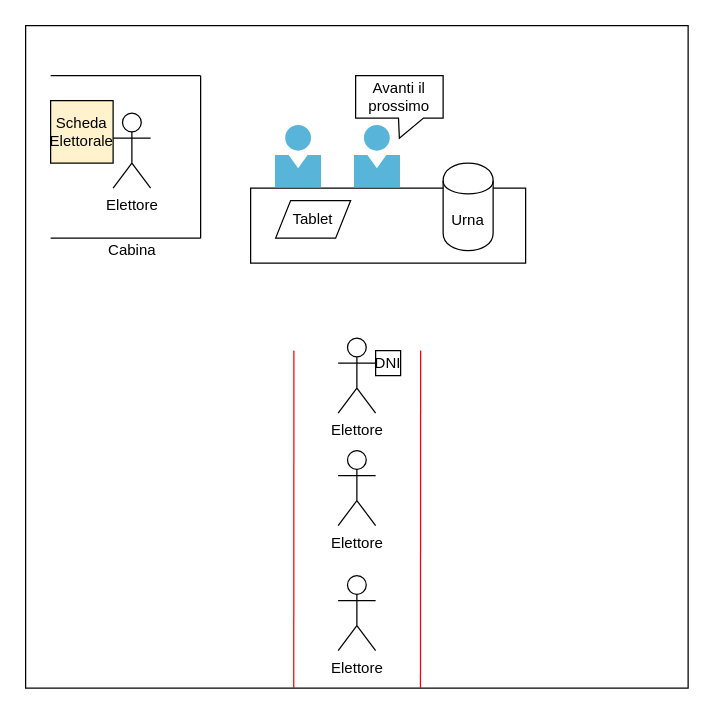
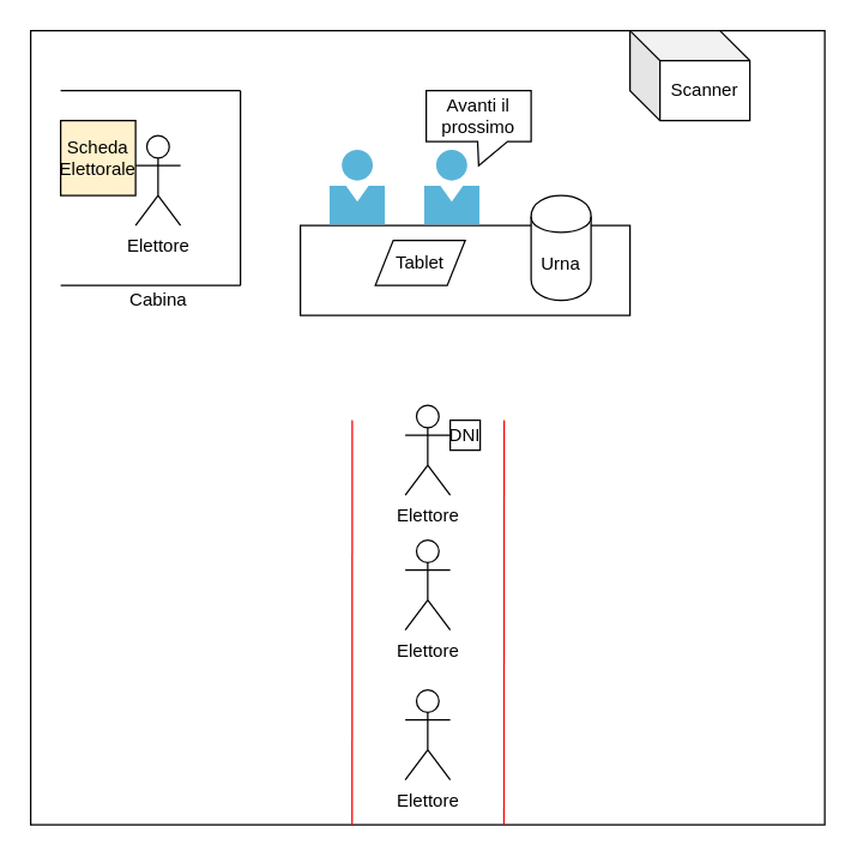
  <mxCell id="0" />
  <mxCell id="1" parent="0" />
  <mxCell id="2" value="" style="whiteSpace=wrap;html=1;aspect=fixed;fillColor=#FFFFFF;" parent="1" vertex="1"><mxGeometry x="20" y="20" width="530" height="530" as="geometry" /></mxCell>
  <mxCell id="3" value="" style="rounded=0;whiteSpace=wrap;html=1;" parent="1" vertex="1"><mxGeometry x="200" y="150" width="220" height="60" as="geometry" /></mxCell>
  <mxCell id="4" value="Elettore" style="shape=umlActor;verticalLabelPosition=bottom;labelBackgroundColor=#ffffff;verticalAlign=top;html=1;" parent="1" vertex="1"><mxGeometry x="270" y="270" width="30" height="60" as="geometry" /></mxCell>
  <mxCell id="5" value="Elettore" style="shape=umlActor;verticalLabelPosition=bottom;labelBackgroundColor=#ffffff;verticalAlign=top;html=1;" parent="1" vertex="1"><mxGeometry x="90" y="90" width="30" height="60" as="geometry" /></mxCell>
  <mxCell id="6" value="Cabina" style="text;html=1;strokeColor=none;fillColor=none;align=center;verticalAlign=middle;whiteSpace=wrap;rounded=0;" parent="1" vertex="1"><mxGeometry x="72.5" y="190" width="65" height="20" as="geometry" /></mxCell>
  <mxCell id="7" value="" style="endArrow=none;html=1;" parent="1" edge="1"><mxGeometry width="50" height="50" relative="1" as="geometry"><mxPoint x="40" y="60" as="sourcePoint" /><mxPoint x="160" y="60" as="targetPoint" /></mxGeometry></mxCell>
  <mxCell id="8" value="" style="endArrow=none;html=1;" parent="1" edge="1"><mxGeometry width="50" height="50" relative="1" as="geometry"><mxPoint x="40" y="190" as="sourcePoint" /><mxPoint x="160" y="190" as="targetPoint" /></mxGeometry></mxCell>
  <mxCell id="9" value="" style="endArrow=none;html=1;" parent="1" edge="1"><mxGeometry width="50" height="50" relative="1" as="geometry"><mxPoint x="160" y="190" as="sourcePoint" /><mxPoint x="160" y="60" as="targetPoint" /></mxGeometry></mxCell>
- <mxCell id="11" value="Tablet" style="shape=parallelogram;perimeter=parallelogramPerimeter;whiteSpace=wrap;html=1;" parent="1" vertex="1"><mxGeometry x="220" y="160" width="60" height="30" as="geometry" /></mxCell>
+ <mxCell id="10" value="Scanner" style="shape=cube;whiteSpace=wrap;html=1;boundedLbl=1;backgroundOutline=1;darkOpacity=0.05;darkOpacity2=0.1;" parent="1" vertex="1"><mxGeometry x="420" y="20" width="80" height="60" as="geometry" /></mxCell>
+ <mxCell id="11" value="Tablet" style="shape=parallelogram;perimeter=parallelogramPerimeter;whiteSpace=wrap;html=1;" parent="1" vertex="1"><mxGeometry x="250" y="160" width="60" height="30" as="geometry" /></mxCell>
  <mxCell id="12" value="Elettore" style="shape=umlActor;verticalLabelPosition=bottom;labelBackgroundColor=#ffffff;verticalAlign=top;html=1;outlineConnect=0;" parent="1" vertex="1"><mxGeometry x="270" y="360" width="30" height="60" as="geometry" /></mxCell>
  <mxCell id="13" value="Elettore" style="shape=umlActor;verticalLabelPosition=bottom;labelBackgroundColor=#ffffff;verticalAlign=top;html=1;" parent="1" vertex="1"><mxGeometry x="270" y="460" width="30" height="60" as="geometry" /></mxCell>
  <mxCell id="14" value="Avanti il prossimo" style="shape=callout;whiteSpace=wrap;html=1;perimeter=calloutPerimeter;size=16;position=0.49;" parent="1" vertex="1"><mxGeometry x="284" y="60" width="70" height="50" as="geometry" /></mxCell>
  <mxCell id="15" value="Scheda Elettorale" style="whiteSpace=wrap;html=1;aspect=fixed;fillColor=#fff2cc;" parent="1" vertex="1"><mxGeometry x="40" y="80" width="50" height="50" as="geometry" /></mxCell>
  <mxCell id="16" value="Urna" style="shape=cylinder;whiteSpace=wrap;html=1;boundedLbl=1;backgroundOutline=1;" parent="1" vertex="1"><mxGeometry x="354" y="130" width="40" height="70" as="geometry" /></mxCell>
  <mxCell id="17" value="" style="aspect=fixed;html=1;points=[];align=center;image;fontSize=12;image=img/lib/mscae/Person.svg;" parent="1" vertex="1"><mxGeometry x="220" y="100" width="37" height="50" as="geometry" /></mxCell>
  <mxCell id="18" value="" style="aspect=fixed;html=1;points=[];align=center;image;fontSize=12;image=img/lib/mscae/Person.svg;" parent="1" vertex="1"><mxGeometry x="283" y="100" width="37" height="50" as="geometry" /></mxCell>
  <mxCell id="19" value="" style="endArrow=none;html=1;exitX=0.596;exitY=1;exitDx=0;exitDy=0;exitPerimeter=0;fillColor=#FF0000;strokeColor=#FF0000;" parent="1" source="2" edge="1"><mxGeometry width="50" height="50" relative="1" as="geometry"><mxPoint x="330" y="330" as="sourcePoint" /><mxPoint x="336" y="280" as="targetPoint" /></mxGeometry></mxCell>
  <mxCell id="20" value="" style="endArrow=none;html=1;exitX=0.596;exitY=1;exitDx=0;exitDy=0;exitPerimeter=0;strokeColor=#FF0000;" parent="1" edge="1"><mxGeometry width="50" height="50" relative="1" as="geometry"><mxPoint x="234.5" y="550" as="sourcePoint" /><mxPoint x="234.62" y="280" as="targetPoint" /></mxGeometry></mxCell>
  <mxCell id="21" value="DNI" style="whiteSpace=wrap;html=1;aspect=fixed;" vertex="1" parent="1"><mxGeometry x="300" y="280" width="20" height="20" as="geometry" /></mxCell>
